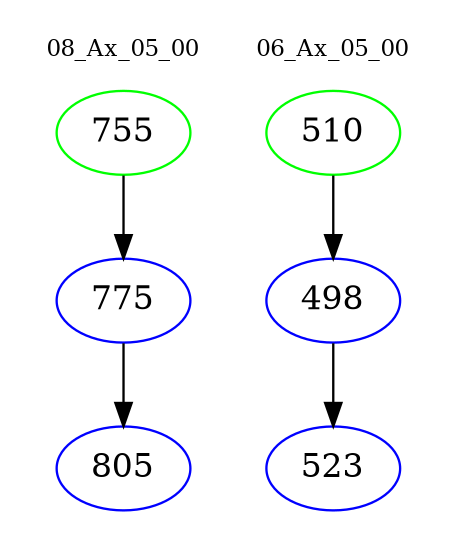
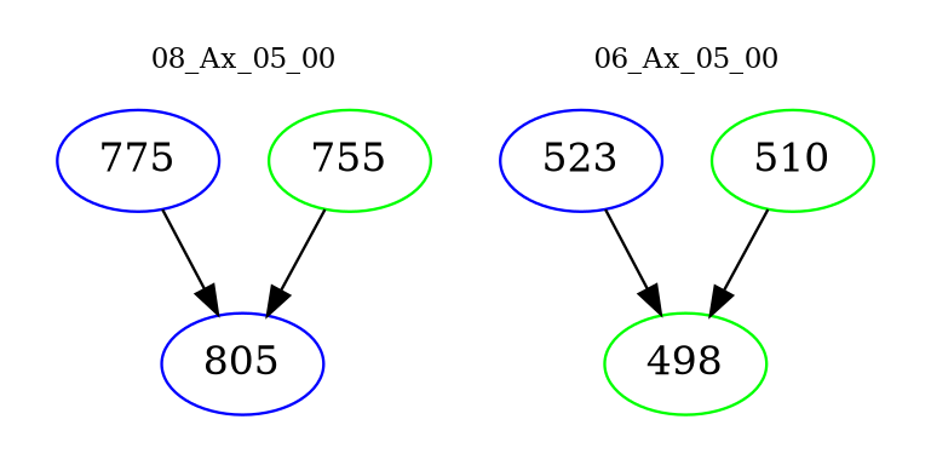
  digraph {
    node [color=green]
    edge [color=black]
    n1 [label=755]
    n2 [color=blue label=775]
    n3 [color=blue label=805]
    n4 [label=510]
-   n5 [color=blue label=498]
+   n5 [label=498]
    n6 [color=blue label=523]
    subgraph cluster_1 {
      color=white
      fontsize=10
      label="08_Ax_05_00"
      n1
      n2
      n3
    }
    subgraph cluster_2 {
      color=white
      fontsize=10
      label="06_Ax_05_00"
      n4
      n5
      n6
    }
-   n1 -> n2
+   n1 -> n3
    n2 -> n3
    n4 -> n5
-   n5 -> n6
+   n6 -> n5
  }
